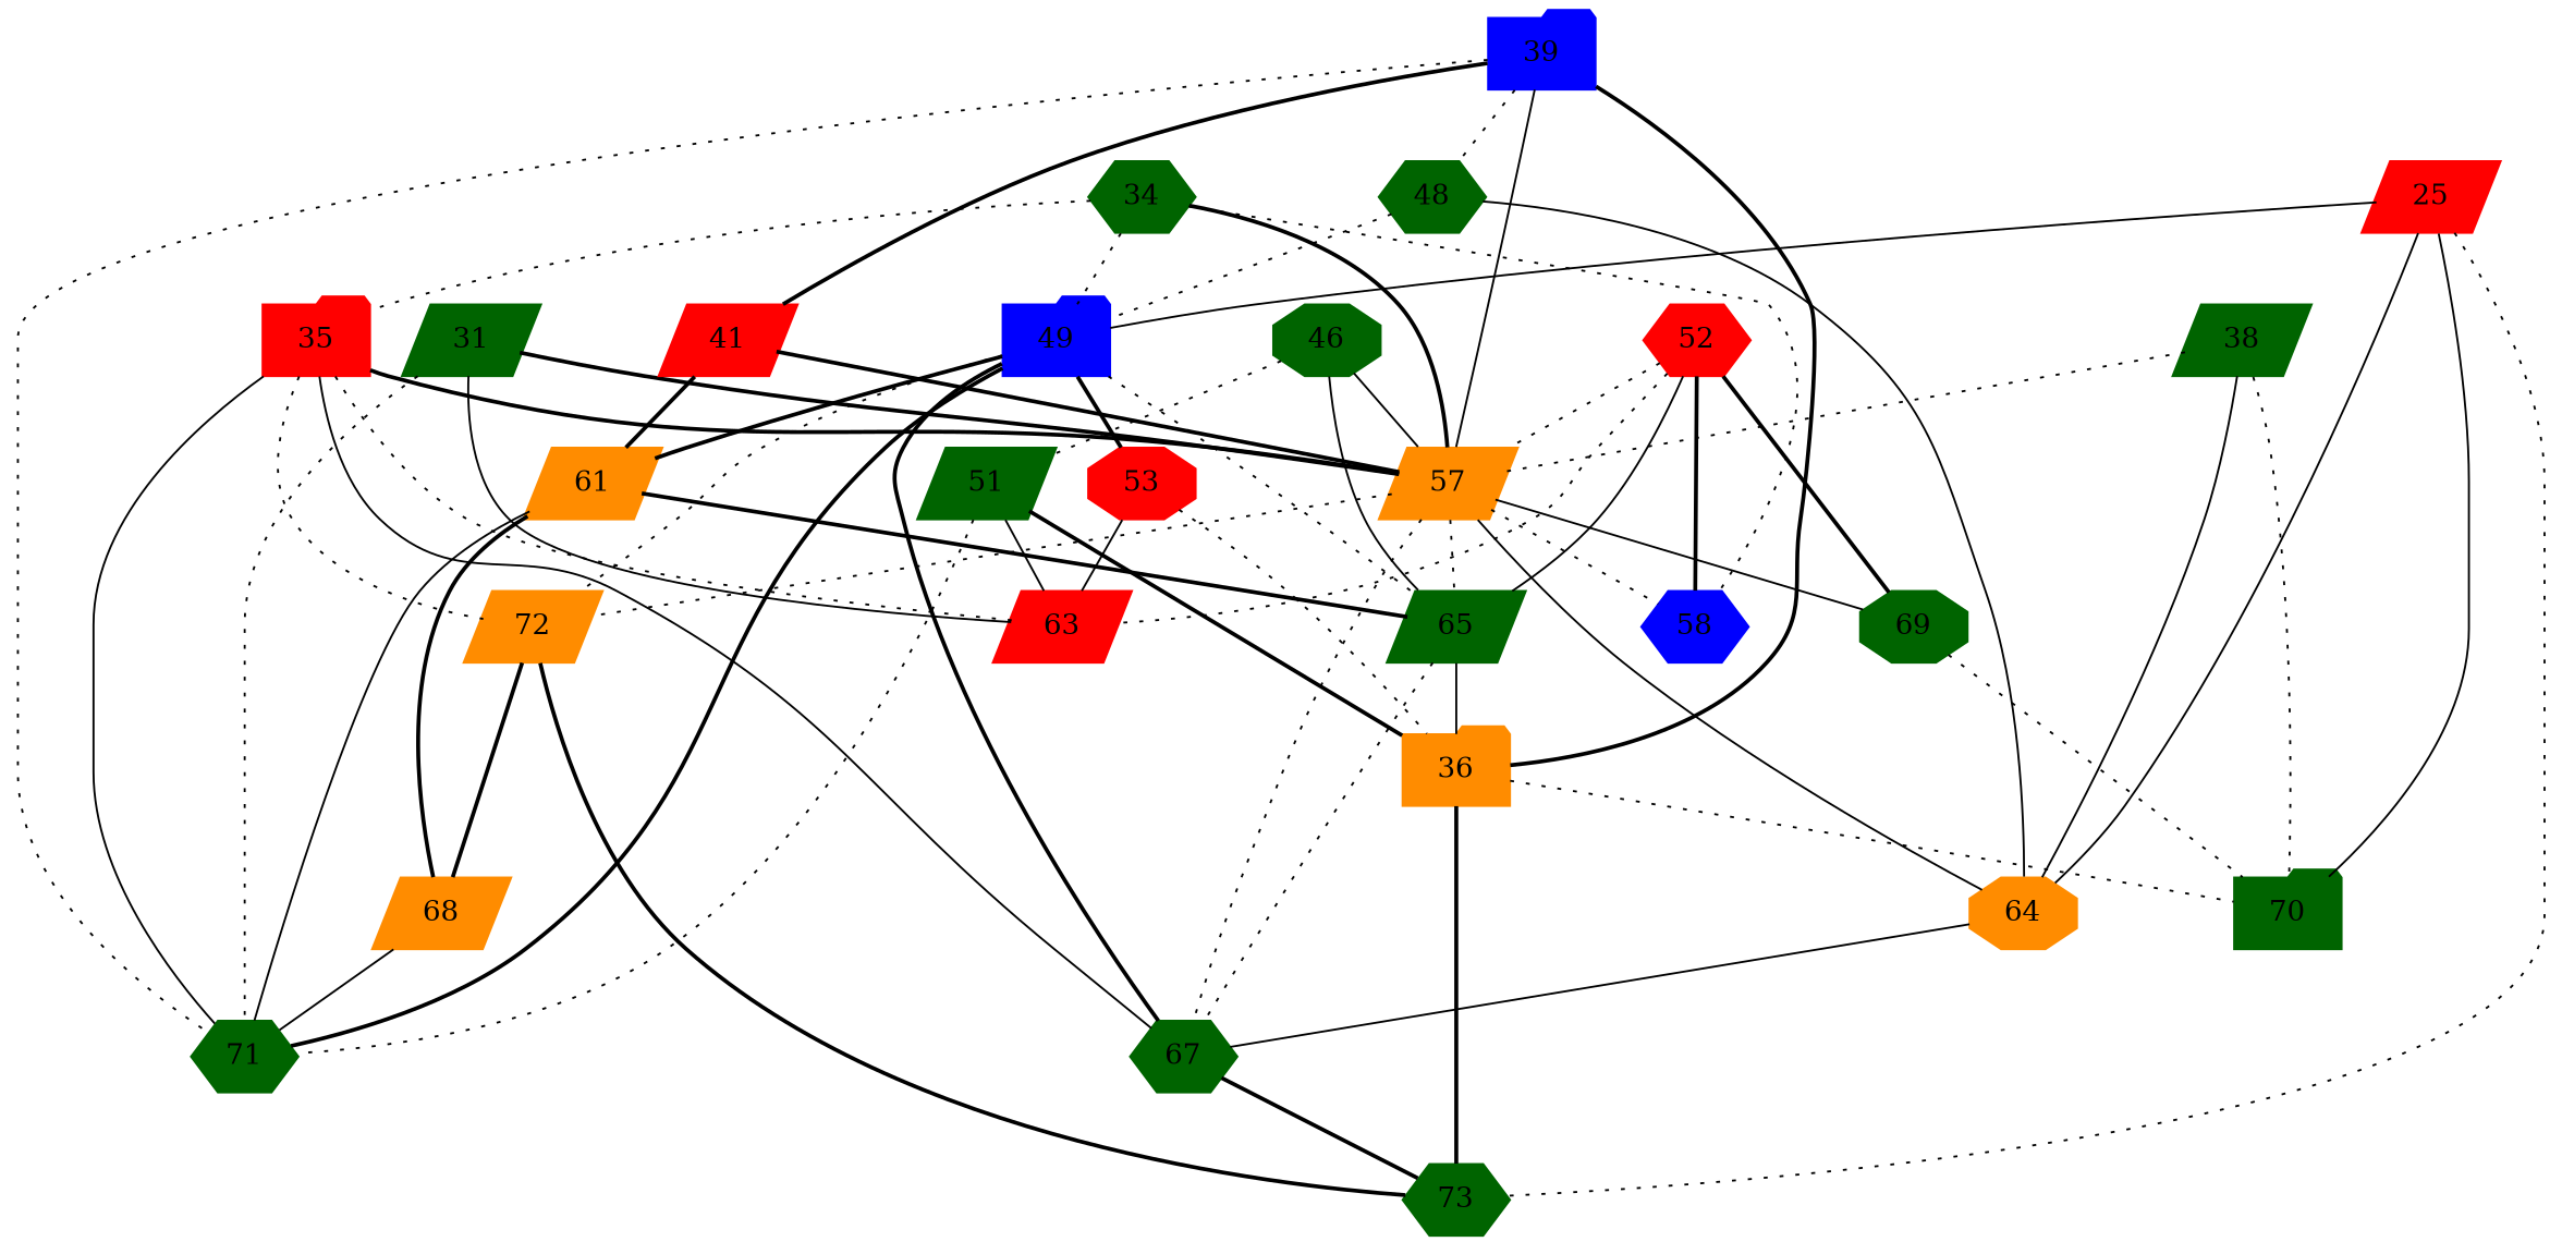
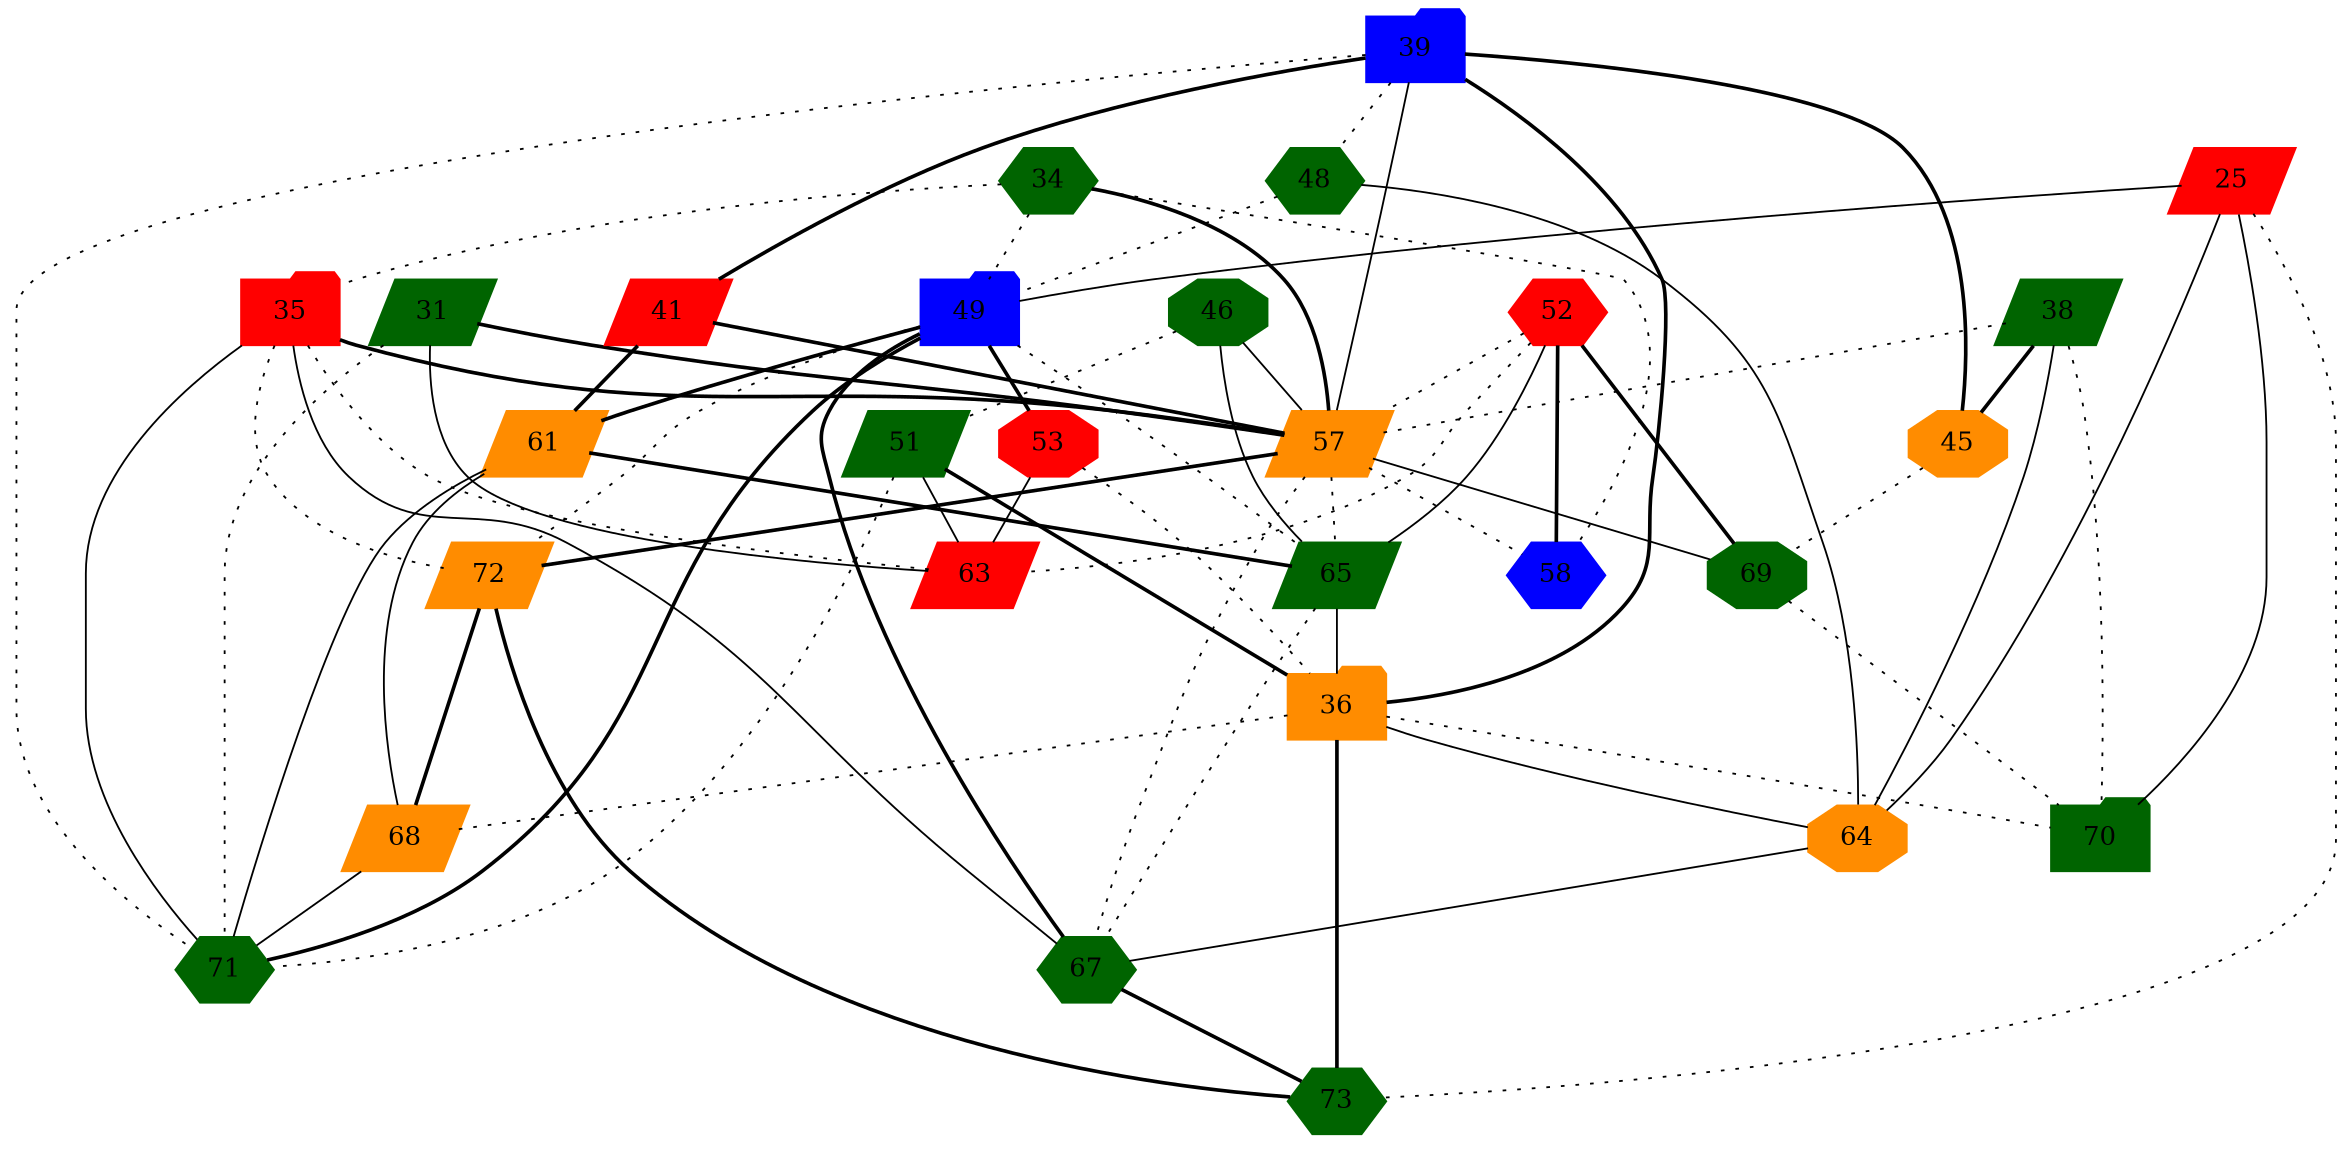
  graph {
    node [color=darkgreen shape=parallelogram style=filled]
    edge [style=dotted]
    49 [color=blue shape=folder super="+6+30+37+40"]
    71 [shape=hexagon super="+12+56+62"]
    67 [shape=hexagon super="+22+60"]
    72 [color=darkorange super="+19"]
    61 [color=darkorange super="+15"]
    65 [super="+2+36"]
    53 [color=red shape=octagon]
    25 [color=red]
    64 [color=darkorange shape=octagon super="+16"]
    70 [shape=folder super="+50"]
    73 [shape=hexagon super="+4"]
    31 [super="+20"]
    57 [color=darkorange super="+27+47+55"]
    63 [color=red super="+26"]
    58 [color=blue shape=hexagon]
    69 [shape=octagon super="+59"]
    34 [shape=hexagon super="+3"]
    35 [color=red shape=folder super="+9"]
    68 [color=darkorange super="+32"]
    38 [super="+13"]
+   45 [color=darkorange shape=octagon]
    39 [color=blue shape=folder super="+33"]
    41 [color=red]
    48 [shape=hexagon]
    n25 [color=darkorange label=36 shape=folder super="+11+42"]
    46 [shape=octagon]
    51
    52 [color=red shape=hexagon super="+24"]
    49 -- 71 [style=bold]
    49 -- 67 [style=bold weight=2]
    49 -- 72 [weight=2]
    49 -- 61 [style=bold]
    49 -- 65
    49 -- 53 [style=bold]
    67 -- 73 [style=bold]
    72 -- 73 [style=bold]
    72 -- 68 [style=bold weight=2]
    61 -- 71 [style=solid]
    61 -- 65 [style=bold]
-   61 -- 68 [style=bold]
+   61 -- 68 [style=solid]
    65 -- 67 [weight=2]
    65 -- n25 [style=solid weight=2]
    53 -- 63 [style=solid weight=2]
    53 -- n25
    25 -- 49 [style=solid]
    25 -- 64 [style=solid]
    25 -- 70 [style=solid]
    25 -- 73
    64 -- 67 [style=solid]
    31 -- 71 [weight=3]
    31 -- 57 [style=bold]
    31 -- 63 [style=solid weight=2]
    57 -- 67
-   57 -- 72 [weight=2]
+   57 -- 72 [style=bold weight=2]
    57 -- 65
-   57 -- 64 [style=solid]
+   n25 -- 64 [style=solid]
    57 -- 58
    57 -- 69 [style=solid]
    69 -- 70 [weight=2]
    34 -- 49 [weight=2]
    34 -- 57 [style=bold]
    34 -- 58 [weight=2]
    34 -- 35
    35 -- 71 [style=solid weight=3]
    35 -- 67 [style=solid weight=2]
    35 -- 72
    35 -- 57 [style=bold]
    35 -- 63 [weight=2]
    68 -- 71 [style=solid weight=2]
    38 -- 64 [style=solid]
    38 -- 70 [weight=2]
    38 -- 57 [weight=2]
+   38 -- 45 [style=bold]
+   45 -- 69
    39 -- 71
    39 -- 57 [style=solid weight=2]
+   39 -- 45 [style=bold weight=2]
    39 -- 41 [style=bold]
    39 -- 48
    39 -- n25 [style=bold]
    41 -- 61 [style=bold weight=2]
    41 -- 57 [style=bold]
    48 -- 49
    48 -- 64 [style=solid weight=2]
    n25 -- 70
    n25 -- 73 [style=bold weight=3]
+   n25 -- 68
    46 -- 65 [style=solid weight=2]
    46 -- 57 [style=solid]
    46 -- 51
    51 -- 71
    51 -- 63 [style=solid]
    51 -- n25 [style=bold]
    52 -- 65 [style=solid]
    52 -- 57
    52 -- 63
    52 -- 58 [style=bold]
    52 -- 69 [style=bold weight=2]
  }
